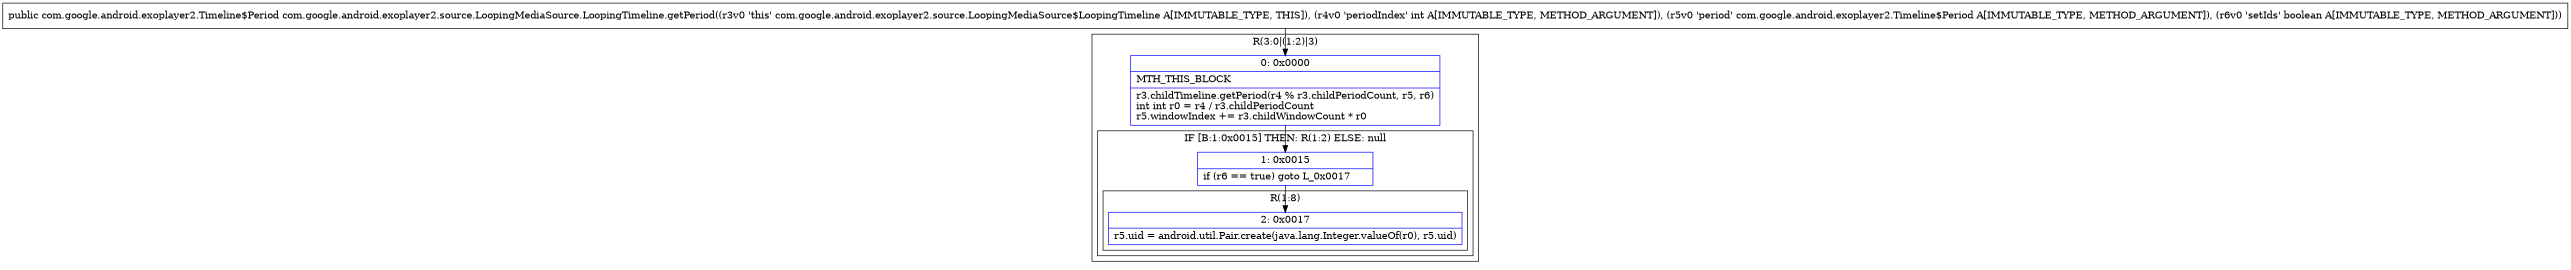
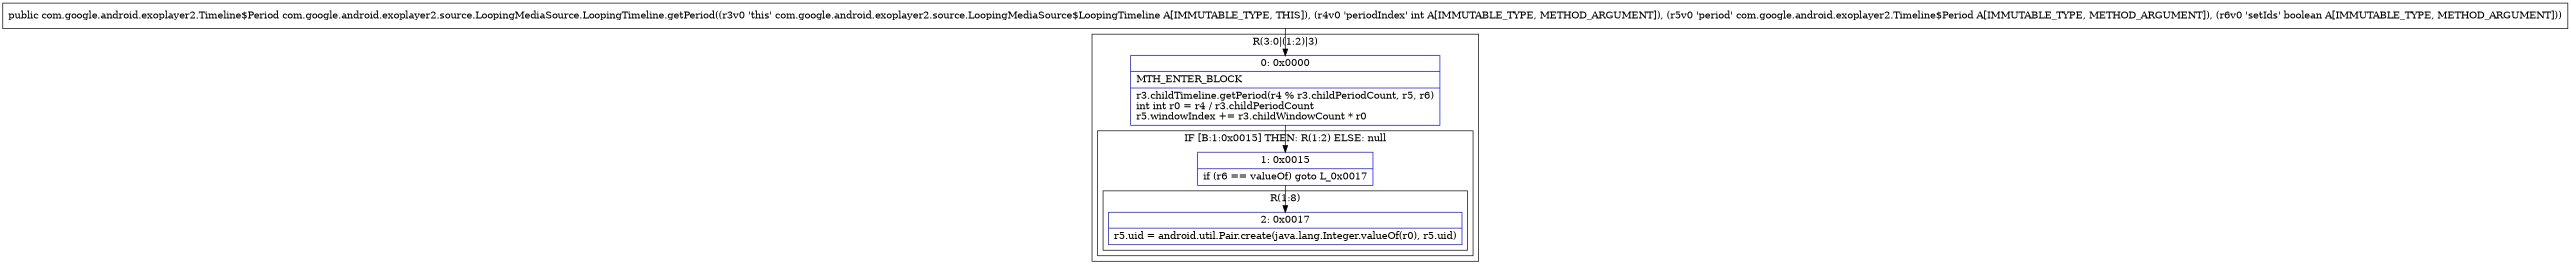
  digraph {
    node [color=blue shape=record]
    n1 [label="{2\:\ 0x0017|r5.uid = android.util.Pair.create(java.lang.Integer.valueOf(r0), r5.uid)\l}"]
-   n2 [label="{1\:\ 0x0015|if (r6 == true) goto L_0x0017\l}"]
-   n3 [label="{0\:\ 0x0000|MTH_THIS_BLOCK\l|r3.childTimeline.getPeriod(r4 % r3.childPeriodCount, r5, r6)\lint int r0 = r4 \/ r3.childPeriodCount\lr5.windowIndex += r3.childWindowCount * r0\l}"]
+   n2 [label="{1\:\ 0x0015|if (r6 == valueOf) goto L_0x0017\l}"]
+   n3 [label="{0\:\ 0x0000|MTH_ENTER_BLOCK\l|r3.childTimeline.getPeriod(r4 % r3.childPeriodCount, r5, r6)\lint int r0 = r4 \/ r3.childPeriodCount\lr5.windowIndex += r3.childWindowCount * r0\l}"]
    n4 [label="{public com.google.android.exoplayer2.Timeline$Period com.google.android.exoplayer2.source.LoopingMediaSource.LoopingTimeline.getPeriod((r3v0 'this' com.google.android.exoplayer2.source.LoopingMediaSource$LoopingTimeline A[IMMUTABLE_TYPE, THIS]), (r4v0 'periodIndex' int A[IMMUTABLE_TYPE, METHOD_ARGUMENT]), (r5v0 'period' com.google.android.exoplayer2.Timeline$Period A[IMMUTABLE_TYPE, METHOD_ARGUMENT]), (r6v0 'setIds' boolean A[IMMUTABLE_TYPE, METHOD_ARGUMENT])) }" color=""]
    subgraph cluster_1 {
      label="R(3:0|(1:2)|3)"
      n3
      subgraph cluster_2 {
        label="IF [B:1:0x0015] THEN: R(1:2) ELSE: null"
        n2
        subgraph cluster_3 {
          label="R(1:8)"
          n1
        }
      }
    }
    n2 -> n1
    n3 -> n2
    n4 -> n3
  }
